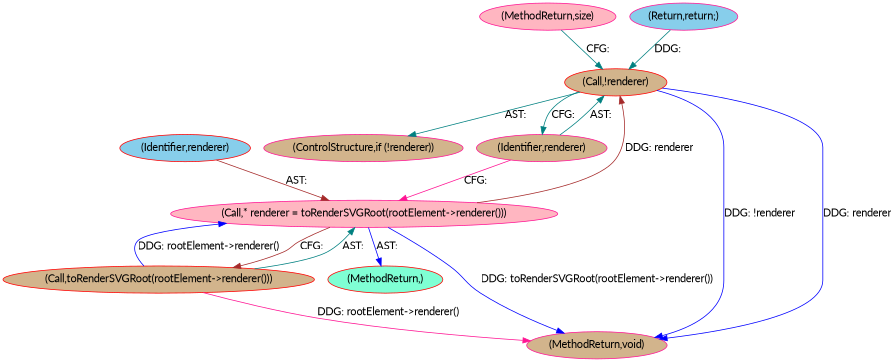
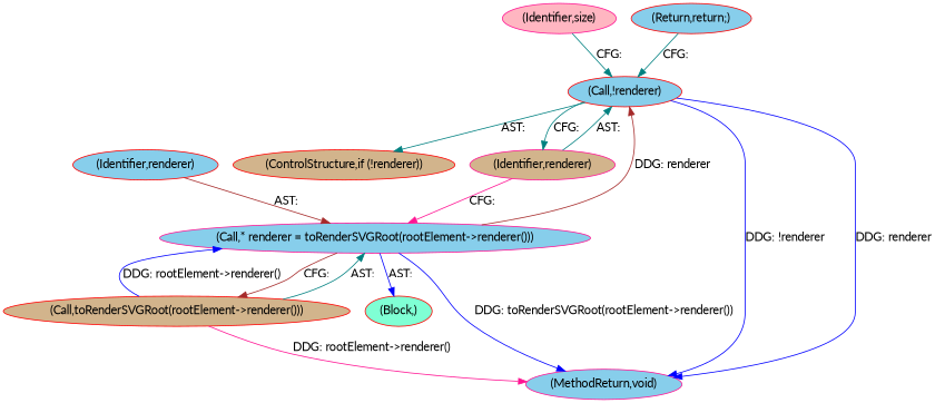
  digraph {
    fontname=Lato
    node [color=red fillcolor=tan fontname=Lato style=filled]
    edge [color=teal fontname=Lato]
-   n1 [label="(Call,!renderer)"]
-   n2 [color=deeppink label="(ControlStructure,if (!renderer))"]
+   n1 [fillcolor=skyblue label="(Call,!renderer)"]
+   n2 [label="(ControlStructure,if (!renderer))"]
    n3 [color=deeppink label="(Identifier,renderer)"]
-   n4 [color=deeppink label="(MethodReturn,void)"]
-   n5 [color=deeppink fillcolor=lightpink label="(Call,* renderer = toRenderSVGRoot(rootElement->renderer()))"]
+   n4 [color=deeppink fillcolor=skyblue label="(MethodReturn,void)"]
+   n5 [color=deeppink fillcolor=skyblue label="(Call,* renderer = toRenderSVGRoot(rootElement->renderer()))"]
    n6 [label="(Call,toRenderSVGRoot(rootElement->renderer()))"]
-   n7 [fillcolor=aquamarine label="(MethodReturn,)"]
+   n7 [fillcolor=aquamarine label="(Block,)"]
    n8 [fillcolor=skyblue label="(Identifier,renderer)"]
-   n9 [color=deeppink fillcolor=lightpink label="(MethodReturn,size)"]
-   n10 [color=deeppink fillcolor=skyblue label="(Return,return;)"]
+   n9 [color=deeppink fillcolor=lightpink label="(Identifier,size)"]
+   n10 [fillcolor=skyblue label="(Return,return;)"]
    n1 -> n2 [label="AST: "]
    n1 -> n3 [label="CFG: "]
    n1 -> n4 [color=blue label="DDG: !renderer"]
    n1 -> n4 [color=blue label="DDG: renderer"]
    n3 -> n1 [label="AST: "]
    n3 -> n5 [color=deeppink label="CFG: "]
    n5 -> n1 [color=brown label="DDG: renderer"]
    n5 -> n4 [color=blue label="DDG: toRenderSVGRoot(rootElement->renderer())"]
    n5 -> n6 [color=brown label="CFG: "]
    n5 -> n7 [color=blue label="AST: "]
    n6 -> n4 [color=deeppink label="DDG: rootElement->renderer()"]
    n6 -> n5 [label="AST: "]
    n6 -> n5 [color=blue label="DDG: rootElement->renderer()"]
    n8 -> n5 [color=brown label="AST: "]
    n9 -> n1 [label="CFG: "]
-   n10 -> n1 [label="DDG: "]
+   n10 -> n1 [label="CFG: "]
  }
